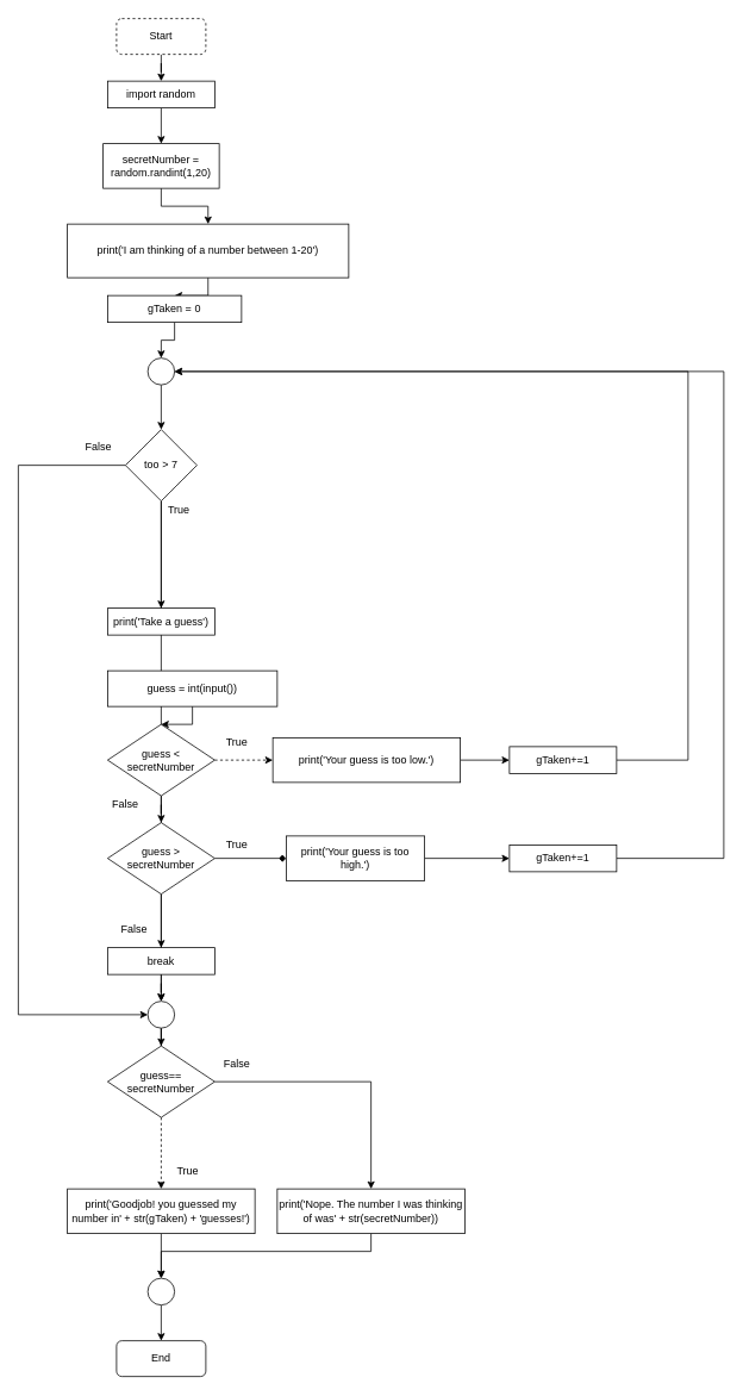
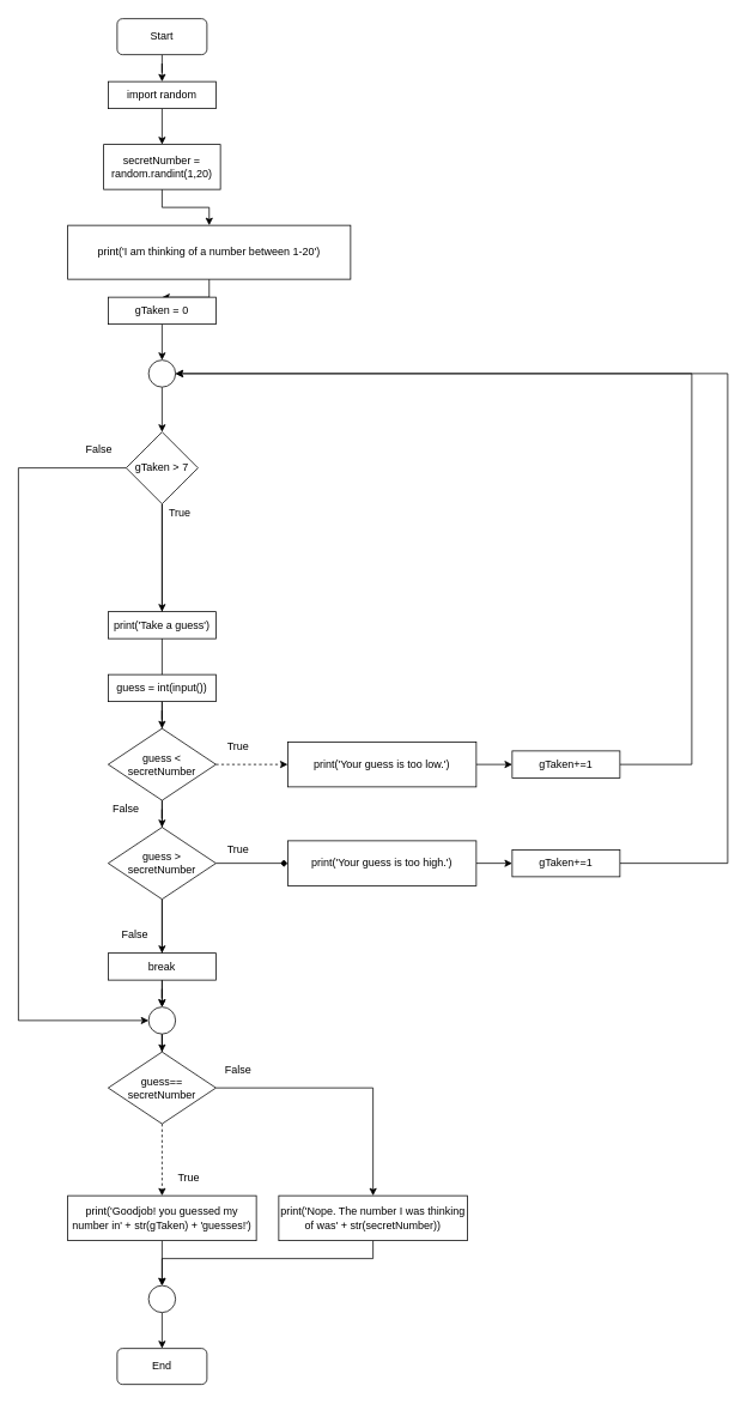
  <mxCell id="0" />
  <mxCell id="1" parent="0" />
  <mxCell id="2" style="edgeStyle=orthogonalEdgeStyle;rounded=0;orthogonalLoop=1;jettySize=auto;html=1;" edge="1" parent="1" source="3" target="5"><mxGeometry relative="1" as="geometry" /></mxCell>
- <mxCell id="3" value="Start" style="rounded=1;whiteSpace=wrap;html=1;dashed=1;" vertex="1" parent="1"><mxGeometry x="130" y="20" width="100" height="40" as="geometry" /></mxCell>
+ <mxCell id="3" value="Start" style="rounded=1;whiteSpace=wrap;html=1;" vertex="1" parent="1"><mxGeometry x="130" y="20" width="100" height="40" as="geometry" /></mxCell>
  <mxCell id="4" style="edgeStyle=orthogonalEdgeStyle;rounded=0;orthogonalLoop=1;jettySize=auto;html=1;" edge="1" parent="1" source="5" target="7"><mxGeometry relative="1" as="geometry" /></mxCell>
  <mxCell id="5" value="import random" style="rounded=0;whiteSpace=wrap;html=1;" vertex="1" parent="1"><mxGeometry x="120" y="90" width="120" height="30" as="geometry" /></mxCell>
  <mxCell id="6" style="edgeStyle=orthogonalEdgeStyle;rounded=0;orthogonalLoop=1;jettySize=auto;html=1;" edge="1" parent="1" source="7" target="9"><mxGeometry relative="1" as="geometry" /></mxCell>
  <mxCell id="7" value="secretNumber = random.randint(1,20)" style="rounded=0;whiteSpace=wrap;html=1;" vertex="1" parent="1"><mxGeometry x="115" y="160" width="130" height="50" as="geometry" /></mxCell>
  <mxCell id="8" style="edgeStyle=orthogonalEdgeStyle;rounded=0;orthogonalLoop=1;jettySize=auto;html=1;" edge="1" parent="1" source="9" target="11"><mxGeometry relative="1" as="geometry" /></mxCell>
  <mxCell id="9" value="print('I am thinking of a number between 1-20')" style="rounded=0;whiteSpace=wrap;html=1;" vertex="1" parent="1"><mxGeometry x="75" y="250" width="315" height="60" as="geometry" /></mxCell>
  <mxCell id="10" style="edgeStyle=orthogonalEdgeStyle;rounded=0;orthogonalLoop=1;jettySize=auto;html=1;" edge="1" parent="1" source="11" target="49"><mxGeometry relative="1" as="geometry" /></mxCell>
- <mxCell id="11" value="gTaken = 0" style="rounded=0;whiteSpace=wrap;html=1;" vertex="1" parent="1"><mxGeometry x="120" y="330" width="150" height="30" as="geometry" /></mxCell>
+ <mxCell id="11" value="gTaken = 0" style="rounded=0;whiteSpace=wrap;html=1;" vertex="1" parent="1"><mxGeometry x="120" y="330" width="120" height="30" as="geometry" /></mxCell>
  <mxCell id="12" style="edgeStyle=orthogonalEdgeStyle;rounded=0;orthogonalLoop=1;jettySize=auto;html=1;" edge="1" parent="1" source="15" target="16"><mxGeometry relative="1" as="geometry" /></mxCell>
  <mxCell id="13" style="edgeStyle=orthogonalEdgeStyle;rounded=0;orthogonalLoop=1;jettySize=auto;html=1;entryX=0.5;entryY=0;entryDx=0;entryDy=0;" edge="1" parent="1" source="15" target="55"><mxGeometry relative="1" as="geometry" /></mxCell>
  <mxCell id="14" style="edgeStyle=orthogonalEdgeStyle;rounded=0;orthogonalLoop=1;jettySize=auto;html=1;entryX=0;entryY=0.5;entryDx=0;entryDy=0;" edge="1" parent="1" source="15" target="55"><mxGeometry relative="1" as="geometry"><Array as="points"><mxPoint x="20" y="520" /><mxPoint x="20" y="1135" /></Array></mxGeometry></mxCell>
- <mxCell id="15" value="too &amp;gt; 7" style="rhombus;whiteSpace=wrap;html=1;" vertex="1" parent="1"><mxGeometry x="140" y="480" width="80" height="80" as="geometry" /></mxCell>
+ <mxCell id="15" value="gTaken &amp;gt; 7" style="rhombus;whiteSpace=wrap;html=1;" vertex="1" parent="1"><mxGeometry x="140" y="480" width="80" height="80" as="geometry" /></mxCell>
  <mxCell id="16" value="print('Take a guess')" style="rounded=0;whiteSpace=wrap;html=1;" vertex="1" parent="1"><mxGeometry x="120" y="680" width="120" height="30" as="geometry" /></mxCell>
  <mxCell id="17" value="True" style="text;html=1;strokeColor=none;fillColor=none;align=center;verticalAlign=middle;whiteSpace=wrap;rounded=0;" vertex="1" parent="1"><mxGeometry x="180" y="560" width="40" height="20" as="geometry" /></mxCell>
  <mxCell id="18" style="edgeStyle=orthogonalEdgeStyle;rounded=0;orthogonalLoop=1;jettySize=auto;html=1;" edge="1" parent="1" source="19" target="22"><mxGeometry relative="1" as="geometry" /></mxCell>
- <mxCell id="19" value="guess = int(input())" style="rounded=0;whiteSpace=wrap;html=1;" vertex="1" parent="1"><mxGeometry x="120" y="750" width="190" height="40" as="geometry" /></mxCell>
+ <mxCell id="19" value="guess = int(input())" style="rounded=0;whiteSpace=wrap;html=1;" vertex="1" parent="1"><mxGeometry x="120" y="750" width="120" height="30" as="geometry" /></mxCell>
  <mxCell id="20" style="edgeStyle=orthogonalEdgeStyle;rounded=0;orthogonalLoop=1;jettySize=auto;html=1;entryX=0;entryY=0.5;entryDx=0;entryDy=0;dashed=1;" edge="1" parent="1" source="22" target="24"><mxGeometry relative="1" as="geometry"><mxPoint x="285" y="850" as="targetPoint" /></mxGeometry></mxCell>
  <mxCell id="21" style="edgeStyle=orthogonalEdgeStyle;rounded=0;orthogonalLoop=1;jettySize=auto;html=1;entryX=0.5;entryY=0;entryDx=0;entryDy=0;" edge="1" parent="1" source="22" target="30"><mxGeometry relative="1" as="geometry" /></mxCell>
  <mxCell id="22" value="guess &amp;lt; secretNumber" style="rhombus;whiteSpace=wrap;html=1;" vertex="1" parent="1"><mxGeometry x="120" y="810" width="120" height="80" as="geometry" /></mxCell>
  <mxCell id="23" style="edgeStyle=orthogonalEdgeStyle;rounded=0;orthogonalLoop=1;jettySize=auto;html=1;entryX=0;entryY=0.5;entryDx=0;entryDy=0;" edge="1" parent="1" source="24" target="27"><mxGeometry relative="1" as="geometry" /></mxCell>
- <mxCell id="24" value="print('Your guess is too low.')" style="rounded=0;whiteSpace=wrap;html=1;" vertex="1" parent="1"><mxGeometry x="305" y="825" width="210" height="50" as="geometry" /></mxCell>
+ <mxCell id="24" value="print('Your guess is too low.')" style="rounded=0;whiteSpace=wrap;html=1;" vertex="1" parent="1"><mxGeometry x="320" y="825" width="210" height="50" as="geometry" /></mxCell>
  <mxCell id="25" value="True" style="text;html=1;strokeColor=none;fillColor=none;align=center;verticalAlign=middle;whiteSpace=wrap;rounded=0;" vertex="1" parent="1"><mxGeometry x="245" y="820" width="40" height="20" as="geometry" /></mxCell>
  <mxCell id="26" style="edgeStyle=orthogonalEdgeStyle;rounded=0;orthogonalLoop=1;jettySize=auto;html=1;entryX=1;entryY=0.5;entryDx=0;entryDy=0;" edge="1" parent="1" source="27" target="49"><mxGeometry relative="1" as="geometry"><Array as="points"><mxPoint x="770" y="850" /><mxPoint x="770" y="415" /></Array></mxGeometry></mxCell>
  <mxCell id="27" value="gTaken+=1" style="rounded=0;whiteSpace=wrap;html=1;" vertex="1" parent="1"><mxGeometry x="570" y="835" width="120" height="30" as="geometry" /></mxCell>
  <mxCell id="28" style="edgeStyle=orthogonalEdgeStyle;rounded=0;orthogonalLoop=1;jettySize=auto;html=1;entryX=0;entryY=0.5;entryDx=0;entryDy=0;endArrow=diamond;" edge="1" parent="1" source="30" target="32"><mxGeometry relative="1" as="geometry" /></mxCell>
  <mxCell id="29" style="edgeStyle=orthogonalEdgeStyle;rounded=0;orthogonalLoop=1;jettySize=auto;html=1;" edge="1" parent="1" source="30" target="38"><mxGeometry relative="1" as="geometry" /></mxCell>
  <mxCell id="30" value="guess &amp;gt; secretNumber" style="rhombus;whiteSpace=wrap;html=1;" vertex="1" parent="1"><mxGeometry x="120" y="920" width="120" height="80" as="geometry" /></mxCell>
  <mxCell id="31" style="edgeStyle=orthogonalEdgeStyle;rounded=0;orthogonalLoop=1;jettySize=auto;html=1;" edge="1" parent="1" source="32" target="36"><mxGeometry relative="1" as="geometry" /></mxCell>
- <mxCell id="32" value="print('Your guess is too high.')" style="rounded=0;whiteSpace=wrap;html=1;" vertex="1" parent="1"><mxGeometry x="320" y="935" width="155" height="50" as="geometry" /></mxCell>
+ <mxCell id="32" value="print('Your guess is too high.')" style="rounded=0;whiteSpace=wrap;html=1;" vertex="1" parent="1"><mxGeometry x="320" y="935" width="210" height="50" as="geometry" /></mxCell>
  <mxCell id="33" value="True" style="text;html=1;strokeColor=none;fillColor=none;align=center;verticalAlign=middle;whiteSpace=wrap;rounded=0;" vertex="1" parent="1"><mxGeometry x="245" y="935" width="40" height="20" as="geometry" /></mxCell>
  <mxCell id="34" value="False" style="text;html=1;strokeColor=none;fillColor=none;align=center;verticalAlign=middle;whiteSpace=wrap;rounded=0;" vertex="1" parent="1"><mxGeometry x="120" y="890" width="40" height="20" as="geometry" /></mxCell>
  <mxCell id="35" style="edgeStyle=orthogonalEdgeStyle;rounded=0;orthogonalLoop=1;jettySize=auto;html=1;" edge="1" parent="1" source="36" target="49"><mxGeometry relative="1" as="geometry"><Array as="points"><mxPoint x="810" y="960" /><mxPoint x="810" y="415" /></Array></mxGeometry></mxCell>
  <mxCell id="36" value="gTaken+=1" style="rounded=0;whiteSpace=wrap;html=1;" vertex="1" parent="1"><mxGeometry x="570" y="945" width="120" height="30" as="geometry" /></mxCell>
  <mxCell id="37" style="edgeStyle=orthogonalEdgeStyle;rounded=0;orthogonalLoop=1;jettySize=auto;html=1;" edge="1" parent="1" source="38" target="55"><mxGeometry relative="1" as="geometry" /></mxCell>
  <mxCell id="38" value="break" style="rounded=0;whiteSpace=wrap;html=1;" vertex="1" parent="1"><mxGeometry x="120" y="1060" width="120" height="30" as="geometry" /></mxCell>
  <mxCell id="39" value="False" style="text;html=1;strokeColor=none;fillColor=none;align=center;verticalAlign=middle;whiteSpace=wrap;rounded=0;" vertex="1" parent="1"><mxGeometry x="130" y="1030" width="40" height="20" as="geometry" /></mxCell>
  <mxCell id="40" style="edgeStyle=orthogonalEdgeStyle;rounded=0;orthogonalLoop=1;jettySize=auto;html=1;dashed=1;" edge="1" parent="1" source="42" target="44"><mxGeometry relative="1" as="geometry" /></mxCell>
  <mxCell id="41" style="edgeStyle=orthogonalEdgeStyle;rounded=0;orthogonalLoop=1;jettySize=auto;html=1;" edge="1" parent="1" source="42" target="51"><mxGeometry relative="1" as="geometry"><Array as="points"><mxPoint x="415" y="1210" /></Array></mxGeometry></mxCell>
  <mxCell id="42" value="guess==&lt;br&gt;secretNumber" style="rhombus;whiteSpace=wrap;html=1;" vertex="1" parent="1"><mxGeometry x="120" y="1170" width="120" height="80" as="geometry" /></mxCell>
  <mxCell id="43" style="edgeStyle=orthogonalEdgeStyle;rounded=0;orthogonalLoop=1;jettySize=auto;html=1;" edge="1" parent="1" source="44" target="47"><mxGeometry relative="1" as="geometry" /></mxCell>
  <mxCell id="44" value="print('Goodjob! you guessed my number in' + str(gTaken) + 'guesses!')" style="rounded=0;whiteSpace=wrap;html=1;" vertex="1" parent="1"><mxGeometry x="75" y="1330" width="210" height="50" as="geometry" /></mxCell>
  <mxCell id="45" value="True" style="text;html=1;strokeColor=none;fillColor=none;align=center;verticalAlign=middle;whiteSpace=wrap;rounded=0;" vertex="1" parent="1"><mxGeometry x="190" y="1300" width="40" height="20" as="geometry" /></mxCell>
  <mxCell id="46" style="edgeStyle=orthogonalEdgeStyle;rounded=0;orthogonalLoop=1;jettySize=auto;html=1;entryX=0.5;entryY=0;entryDx=0;entryDy=0;" edge="1" parent="1" source="47" target="53"><mxGeometry relative="1" as="geometry" /></mxCell>
  <mxCell id="47" value="" style="ellipse;whiteSpace=wrap;html=1;aspect=fixed;" vertex="1" parent="1"><mxGeometry x="165" y="1430" width="30" height="30" as="geometry" /></mxCell>
  <mxCell id="48" style="edgeStyle=orthogonalEdgeStyle;rounded=0;orthogonalLoop=1;jettySize=auto;html=1;entryX=0.5;entryY=0;entryDx=0;entryDy=0;" edge="1" parent="1" source="49" target="15"><mxGeometry relative="1" as="geometry" /></mxCell>
  <mxCell id="49" value="" style="ellipse;whiteSpace=wrap;html=1;aspect=fixed;" vertex="1" parent="1"><mxGeometry x="165" y="400" width="30" height="30" as="geometry" /></mxCell>
  <mxCell id="50" style="edgeStyle=orthogonalEdgeStyle;rounded=0;orthogonalLoop=1;jettySize=auto;html=1;entryX=0.5;entryY=0;entryDx=0;entryDy=0;" edge="1" parent="1" source="51" target="47"><mxGeometry relative="1" as="geometry"><Array as="points"><mxPoint x="415" y="1400" /><mxPoint x="180" y="1400" /></Array></mxGeometry></mxCell>
  <mxCell id="51" value="print('Nope. The number I was thinking of was' + str(secretNumber))" style="rounded=0;whiteSpace=wrap;html=1;" vertex="1" parent="1"><mxGeometry x="310" y="1330" width="210" height="50" as="geometry" /></mxCell>
  <mxCell id="52" value="False" style="text;html=1;strokeColor=none;fillColor=none;align=center;verticalAlign=middle;whiteSpace=wrap;rounded=0;" vertex="1" parent="1"><mxGeometry x="245" y="1180" width="40" height="20" as="geometry" /></mxCell>
  <mxCell id="53" value="End" style="rounded=1;whiteSpace=wrap;html=1;" vertex="1" parent="1"><mxGeometry x="130" y="1500" width="100" height="40" as="geometry" /></mxCell>
  <mxCell id="54" style="edgeStyle=orthogonalEdgeStyle;rounded=0;orthogonalLoop=1;jettySize=auto;html=1;" edge="1" parent="1" source="55" target="42"><mxGeometry relative="1" as="geometry" /></mxCell>
  <mxCell id="55" value="" style="ellipse;whiteSpace=wrap;html=1;aspect=fixed;" vertex="1" parent="1"><mxGeometry x="165" y="1120" width="30" height="30" as="geometry" /></mxCell>
  <mxCell id="56" value="False" style="text;html=1;strokeColor=none;fillColor=none;align=center;verticalAlign=middle;whiteSpace=wrap;rounded=0;" vertex="1" parent="1"><mxGeometry x="90" y="490" width="40" height="20" as="geometry" /></mxCell>
